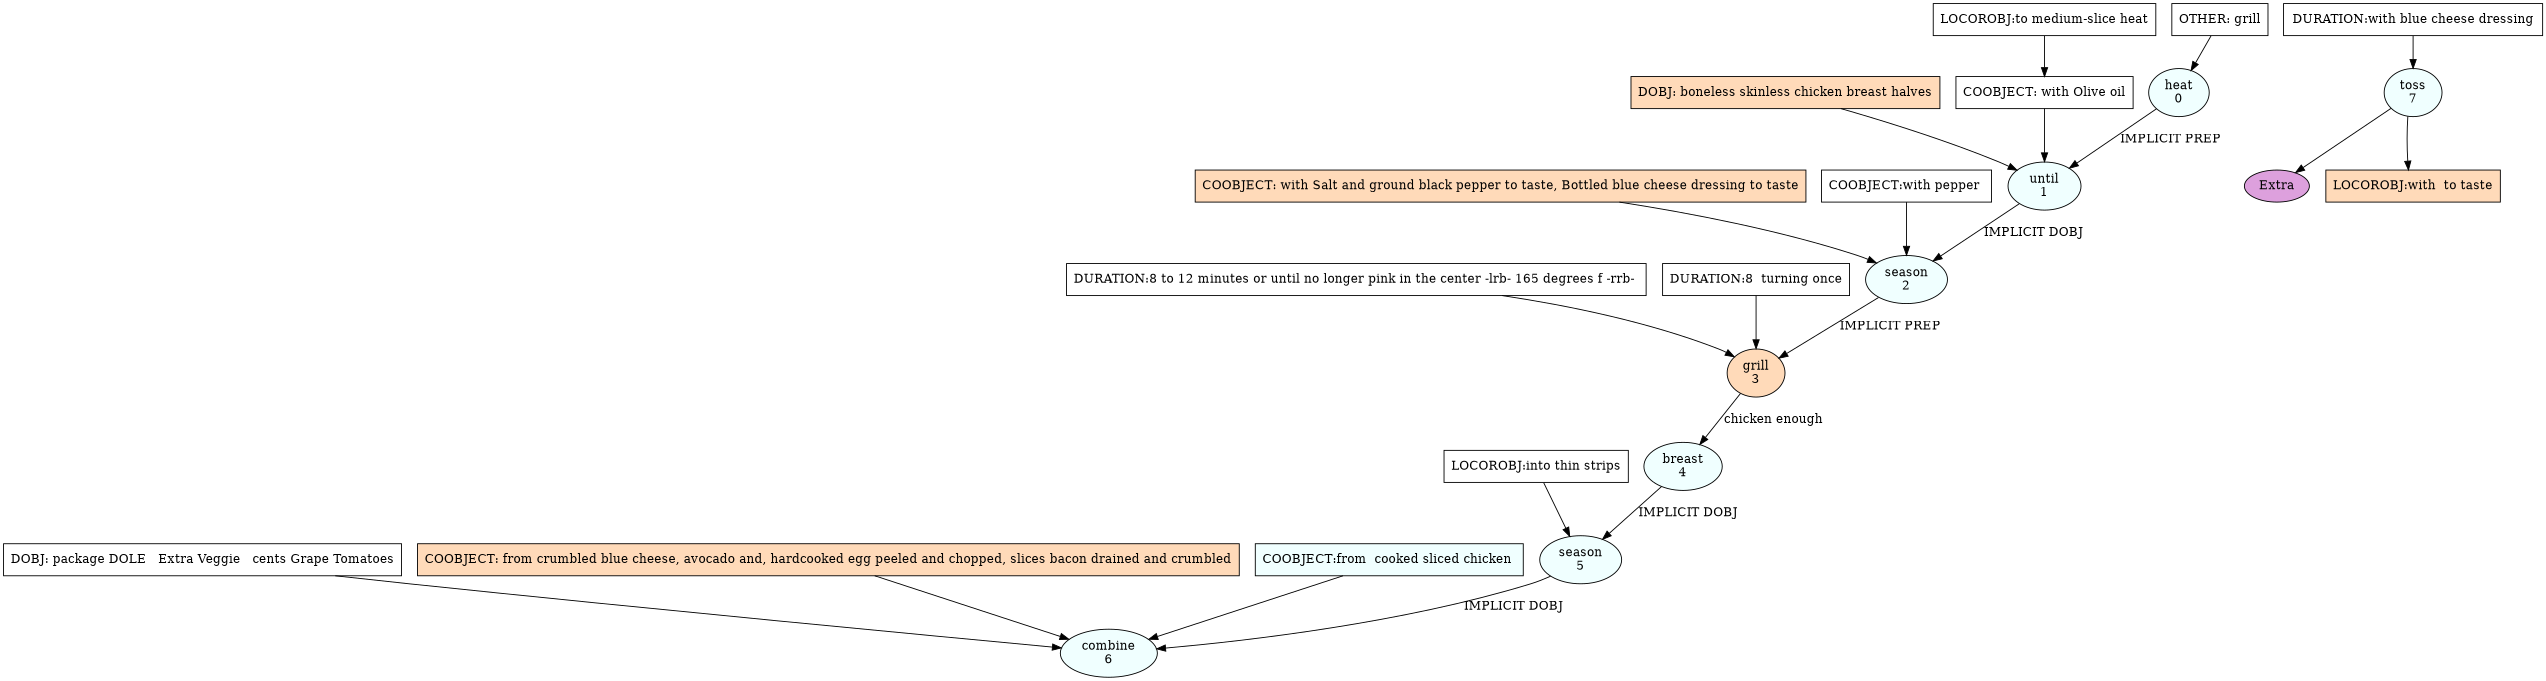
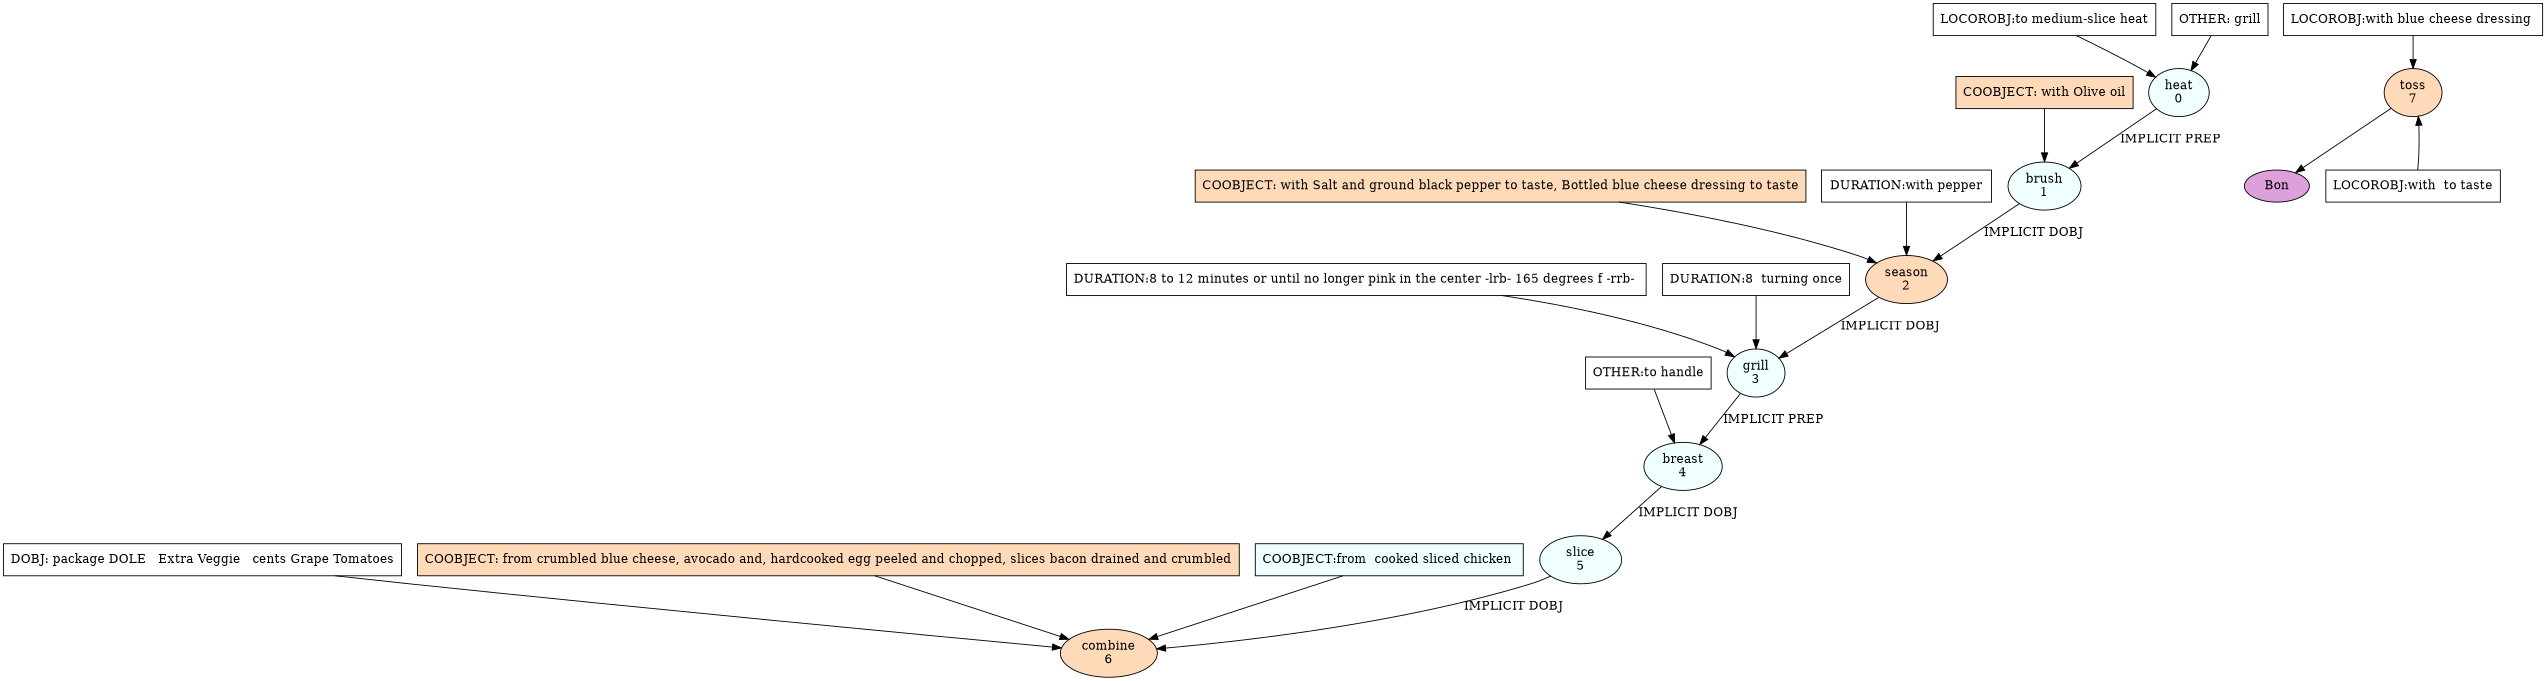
  digraph {
    node [fillcolor=white shape=box style=filled]
    n1 [fillcolor=azure label="heat\n0" shape=oval]
-   n2 [fillcolor=azure label="until\n1" shape=oval]
-   n3 [fillcolor=azure label="season\n2" shape=oval]
-   n4 [fillcolor=peachpuff label="grill\n3" shape=oval]
+   n2 [fillcolor=azure label="brush\n1" shape=oval]
+   n3 [fillcolor=peachpuff label="season\n2" shape=oval]
+   n4 [fillcolor=azure label="grill\n3" shape=oval]
    n5 [fillcolor=azure label="breast\n4" shape=oval]
-   n6 [fillcolor=azure label="season\n5" shape=oval]
-   n7 [fillcolor=azure label="combine\n6" shape=oval]
-   n8 [fillcolor=azure label="toss\n7" shape=oval]
-   n9 [fillcolor=plum label=Extra shape=oval]
+   n6 [fillcolor=azure label="slice\n5" shape=oval]
+   n7 [fillcolor=peachpuff label="combine\n6" shape=oval]
+   n8 [fillcolor=peachpuff label="toss\n7" shape=oval]
+   n9 [fillcolor=plum label=Bon shape=oval]
    n10 [label="OTHER: grill"]
    n11 [label="LOCOROBJ:to medium-slice heat"]
-   n12 [fillcolor=peachpuff label="DOBJ: boneless skinless chicken breast halves"]
-   n13 [label="COOBJECT: with Olive oil"]
+   n13 [fillcolor=peachpuff label="COOBJECT: with Olive oil"]
    n14 [fillcolor=peachpuff label="COOBJECT: with Salt and ground black pepper to taste, Bottled blue cheese dressing to taste"]
-   n15 [label="COOBJECT:with pepper "]
+   n15 [label="DURATION:with pepper"]
    n16 [label="DURATION:8 to 12 minutes or until no longer pink in the center -lrb- 165 degrees f -rrb- "]
    n17 [label="DURATION:8  turning once"]
-   n19 [label="LOCOROBJ:into thin strips"]
+   n18 [label="OTHER:to handle"]
    n20 [label="DOBJ: package DOLE   Extra Veggie   cents Grape Tomatoes"]
    n21 [fillcolor=peachpuff label="COOBJECT: from crumbled blue cheese, avocado and, hardcooked egg peeled and chopped, slices bacon drained and crumbled"]
    n22 [fillcolor=azure label="COOBJECT:from  cooked sliced chicken "]
-   n23 [label="DURATION:with blue cheese dressing"]
-   n24 [fillcolor=peachpuff label="LOCOROBJ:with  to taste"]
+   n23 [label="LOCOROBJ:with blue cheese dressing "]
+   n24 [label="LOCOROBJ:with  to taste"]
    n1 -> n2 [label="IMPLICIT PREP"]
    n2 -> n3 [label="IMPLICIT DOBJ"]
-   n3 -> n4 [label="IMPLICIT PREP"]
-   n4 -> n5 [label="chicken enough"]
+   n3 -> n4 [label="IMPLICIT DOBJ"]
+   n4 -> n5 [label="IMPLICIT PREP"]
    n5 -> n6 [label="IMPLICIT DOBJ"]
    n6 -> n7 [label="IMPLICIT DOBJ"]
    n8 -> n9
    n10 -> n1
-   n11 -> n13
-   n12 -> n2
+   n11 -> n1
    n13 -> n2
    n14 -> n3
    n15 -> n3
    n16 -> n4
    n17 -> n4
-   n19 -> n6
+   n18 -> n5
    n20 -> n7
    n21 -> n7
    n22 -> n7
    n23 -> n8
-   n8 -> n24
+   n24 -> n8
  }
